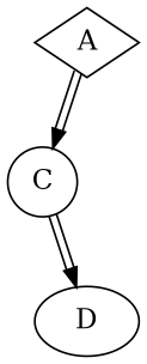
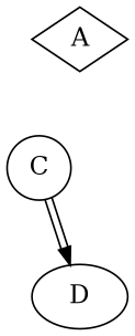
  digraph {
    edge [color="black:invis:black"]
    A [shape=diamond]
    C [shape=circle]
    D
-   A -> C
    A -> D [arrowhead=none penwidth=170141183460469231731687303715884105729 color=""]
    C -> D
  }
